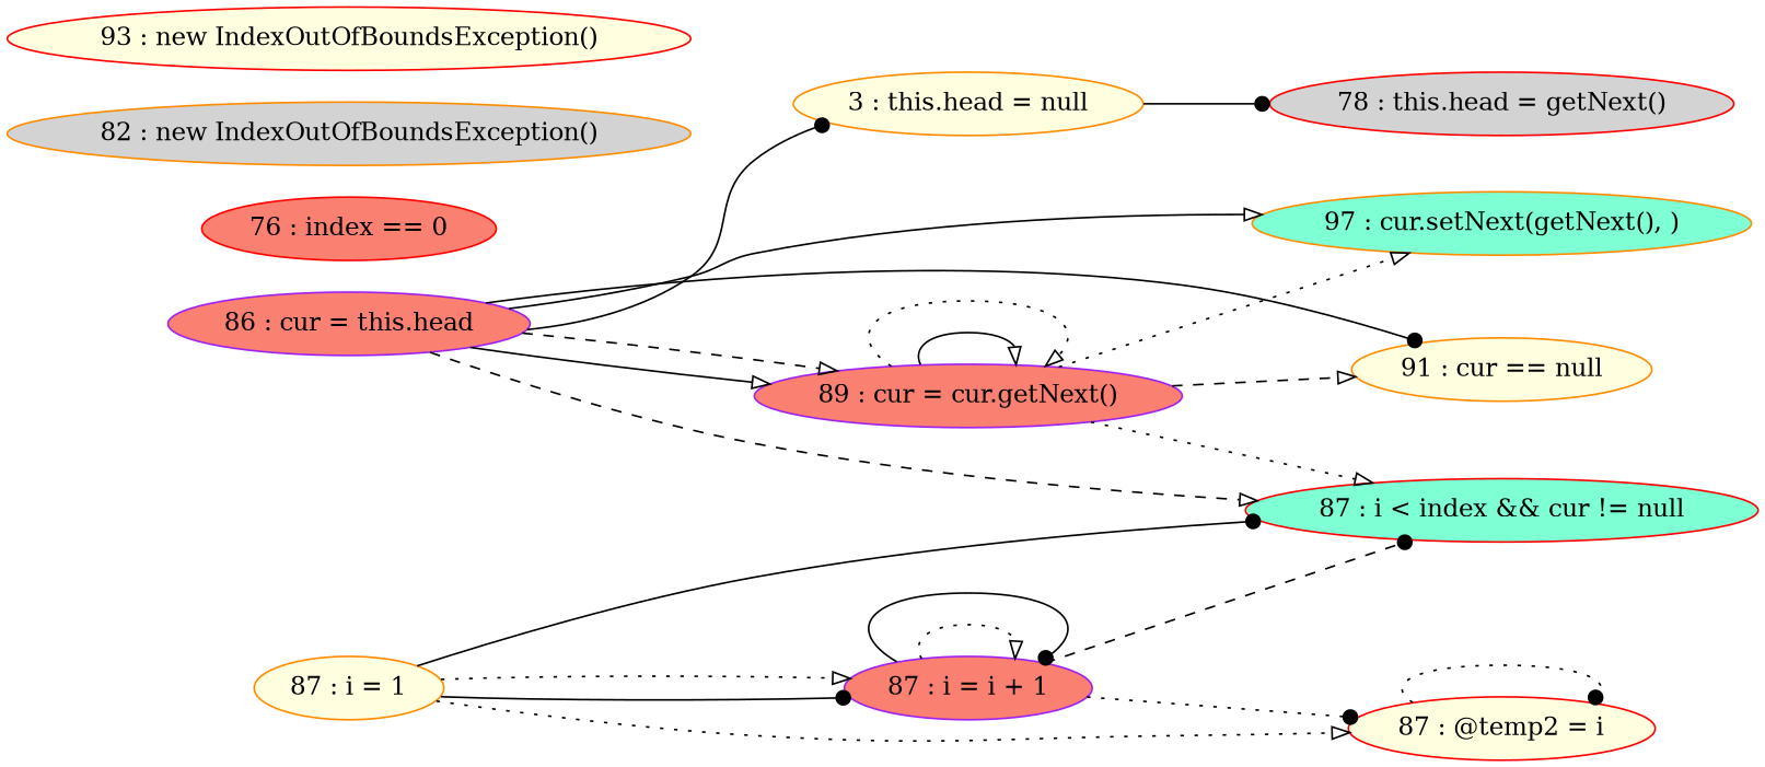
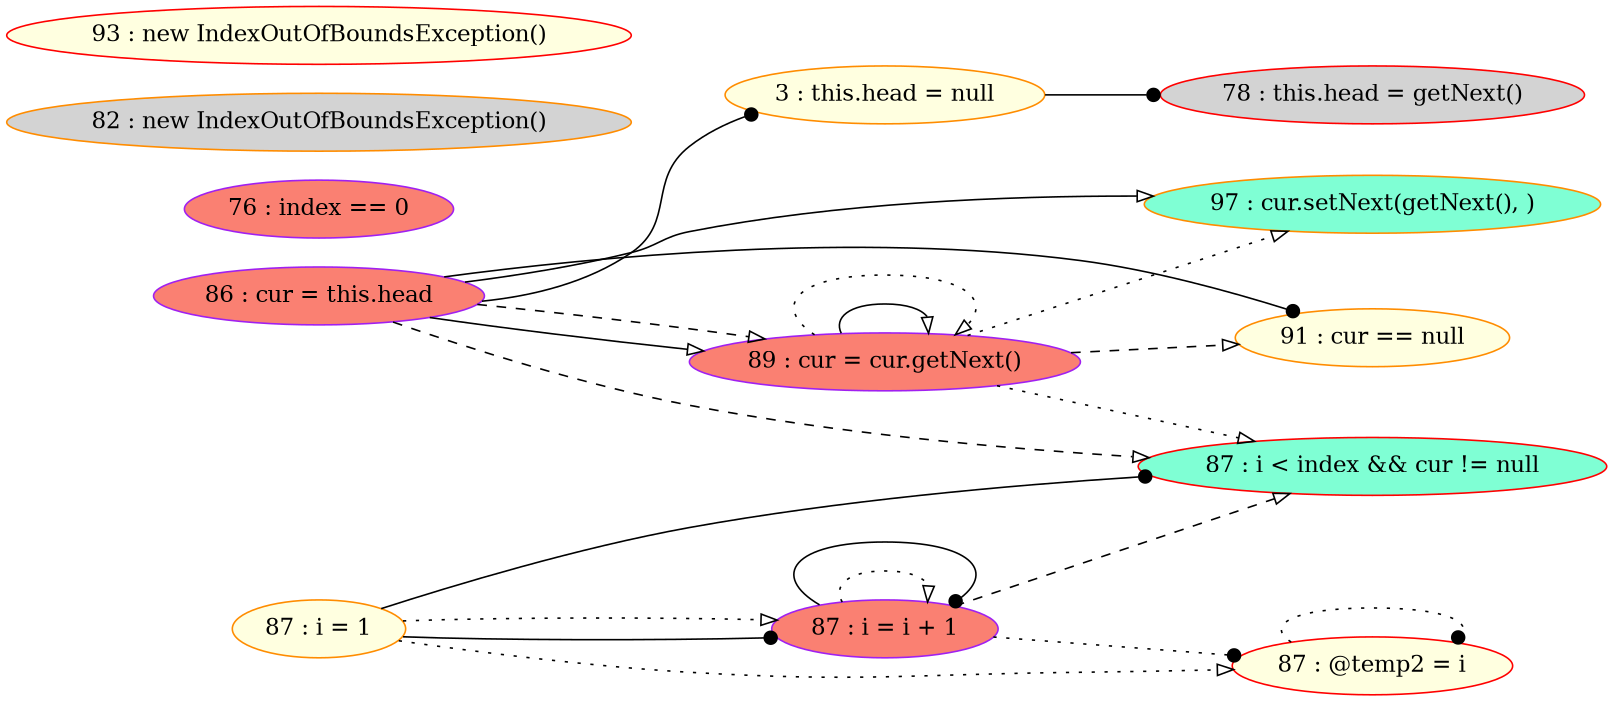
  digraph {
    rankdir=LR
    node [color=red fillcolor=lightyellow style=filled]
    edge [arrowhead=onormal style=solid]
    "78 : this.head = getNext()" [fillcolor=lightgrey]
    "3 : this.head = null" [color=darkorange]
    "86 : cur = this.head" [color=purple fillcolor=salmon]
    "97 : cur.setNext(getNext(), )" [color=darkorange fillcolor=aquamarine]
    "87 : i < index && cur != null" [fillcolor=aquamarine]
    "89 : cur = cur.getNext()" [color=purple fillcolor=salmon]
    "91 : cur == null" [color=darkorange]
-   "76 : index == 0" [fillcolor=salmon]
+   "76 : index == 0" [color=purple fillcolor=salmon]
    "82 : new IndexOutOfBoundsException()" [color=darkorange fillcolor=lightgrey]
    "87 : i = 1" [color=darkorange]
    "87 : @temp2 = i"
    "87 : i = i + 1" [color=purple fillcolor=salmon]
    "93 : new IndexOutOfBoundsException()"
    "3 : this.head = null" -> "78 : this.head = getNext()" [arrowhead=dot]
    "86 : cur = this.head" -> "3 : this.head = null" [arrowhead=dot]
    "86 : cur = this.head" -> "97 : cur.setNext(getNext(), )"
    "86 : cur = this.head" -> "87 : i < index && cur != null" [style=dashed]
    "86 : cur = this.head" -> "89 : cur = cur.getNext()"
    "86 : cur = this.head" -> "89 : cur = cur.getNext()" [style=dashed]
    "86 : cur = this.head" -> "91 : cur == null" [arrowhead=dot]
    "89 : cur = cur.getNext()" -> "97 : cur.setNext(getNext(), )" [style=dotted]
    "89 : cur = cur.getNext()" -> "87 : i < index && cur != null" [style=dotted]
    "89 : cur = cur.getNext()" -> "89 : cur = cur.getNext()"
    "89 : cur = cur.getNext()" -> "89 : cur = cur.getNext()" [style=dotted]
    "89 : cur = cur.getNext()" -> "91 : cur == null" [style=dashed]
    "87 : i = 1" -> "87 : i < index && cur != null" [arrowhead=dot]
    "87 : i = 1" -> "87 : @temp2 = i" [style=dotted]
    "87 : i = 1" -> "87 : i = i + 1" [arrowhead=dot]
    "87 : i = 1" -> "87 : i = i + 1" [style=dotted]
    "87 : @temp2 = i" -> "87 : @temp2 = i" [arrowhead=dot style=dotted]
-   "87 : i = i + 1" -> "87 : i < index && cur != null" [arrowhead=dot style=dashed]
+   "87 : i = i + 1" -> "87 : i < index && cur != null" [style=dashed]
    "87 : i = i + 1" -> "87 : @temp2 = i" [arrowhead=dot style=dotted]
    "87 : i = i + 1" -> "87 : i = i + 1" [style=dotted]
    "87 : i = i + 1" -> "87 : i = i + 1" [arrowhead=dot]
  }
